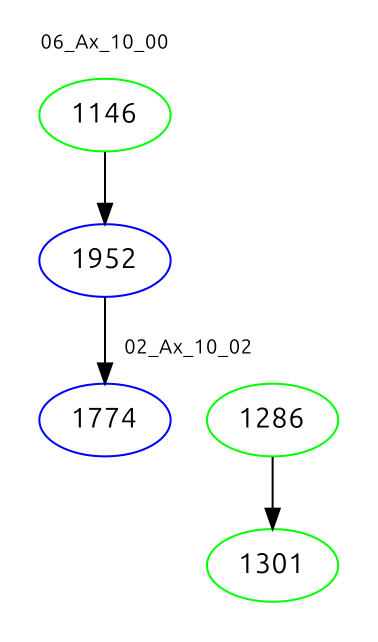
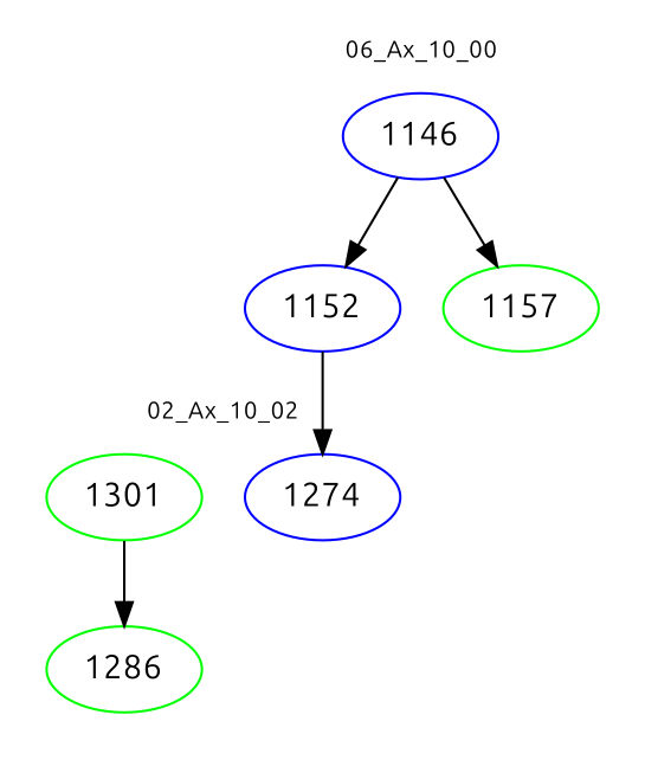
  digraph {
    fontname=Ubuntu
    node [color=green fontname=Ubuntu]
    edge [color=black fontname=Ubuntu]
    n1 [label=1286]
-   n2 [color=blue label=1774]
+   n2 [color=blue label=1274]
    n3 [label=1301]
-   n4 [label=1146]
-   n5 [color=blue label=1952]
+   n4 [color=blue label=1146]
+   n5 [color=blue label=1152]
+   n6 [label=1157]
    subgraph cluster_1 {
      color=white
      fontsize=10
      label="02_Ax_10_02"
      n1
      n2
      n3
    }
    subgraph cluster_2 {
      color=white
      fontsize=10
      label="06_Ax_10_00"
      n4
      n5
+     n6
    }
-   n1 -> n3
+   n3 -> n1
    n4 -> n5
+   n4 -> n6
    n5 -> n2
  }
